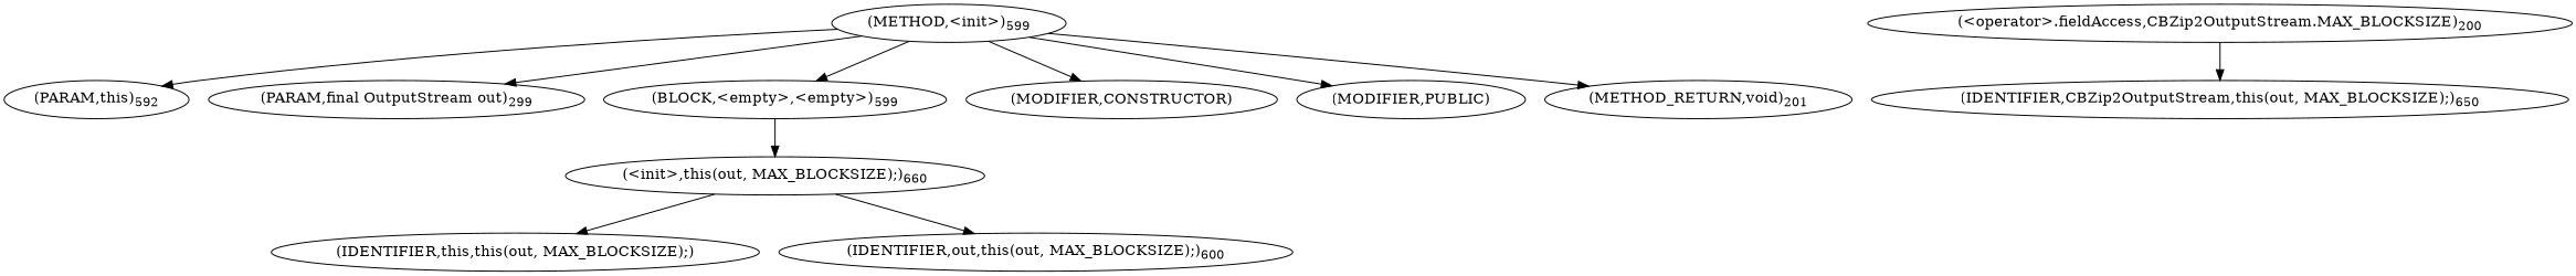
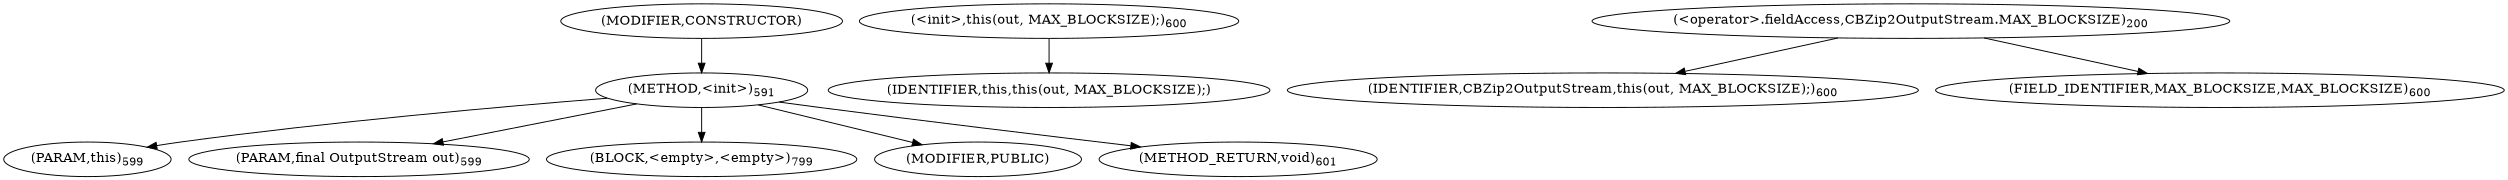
  digraph {
-   n1 [label=<(METHOD,&lt;init&gt;)<SUB>599</SUB>>]
-   n2 [label=<(PARAM,this)<SUB>592</SUB>>]
-   n3 [label=<(PARAM,final OutputStream out)<SUB>299</SUB>>]
-   n4 [label=<(BLOCK,&lt;empty&gt;,&lt;empty&gt;)<SUB>599</SUB>>]
+   n1 [label=<(METHOD,&lt;init&gt;)<SUB>591</SUB>>]
+   n2 [label=<(PARAM,this)<SUB>599</SUB>>]
+   n3 [label=<(PARAM,final OutputStream out)<SUB>599</SUB>>]
+   n4 [label=<(BLOCK,&lt;empty&gt;,&lt;empty&gt;)<SUB>799</SUB>>]
    n5 [label=<(MODIFIER,CONSTRUCTOR)>]
    n6 [label=<(MODIFIER,PUBLIC)>]
-   n7 [label=<(METHOD_RETURN,void)<SUB>201</SUB>>]
-   n8 [label=<(&lt;init&gt;,this(out, MAX_BLOCKSIZE);)<SUB>660</SUB>>]
+   n7 [label=<(METHOD_RETURN,void)<SUB>601</SUB>>]
+   n8 [label=<(&lt;init&gt;,this(out, MAX_BLOCKSIZE);)<SUB>600</SUB>>]
    n9 [label=<(IDENTIFIER,this,this(out, MAX_BLOCKSIZE);)>]
-   n10 [label=<(IDENTIFIER,out,this(out, MAX_BLOCKSIZE);)<SUB>600</SUB>>]
    n11 [label=<(&lt;operator&gt;.fieldAccess,CBZip2OutputStream.MAX_BLOCKSIZE)<SUB>200</SUB>>]
-   n12 [label=<(IDENTIFIER,CBZip2OutputStream,this(out, MAX_BLOCKSIZE);)<SUB>650</SUB>>]
+   n12 [label=<(IDENTIFIER,CBZip2OutputStream,this(out, MAX_BLOCKSIZE);)<SUB>600</SUB>>]
+   n13 [label=<(FIELD_IDENTIFIER,MAX_BLOCKSIZE,MAX_BLOCKSIZE)<SUB>600</SUB>>]
    n1 -> n2
    n1 -> n3
    n1 -> n4
-   n1 -> n5
+   n5 -> n1
    n1 -> n6
    n1 -> n7
-   n4 -> n8
    n8 -> n9
-   n8 -> n10
    n11 -> n12
+   n11 -> n13
  }
